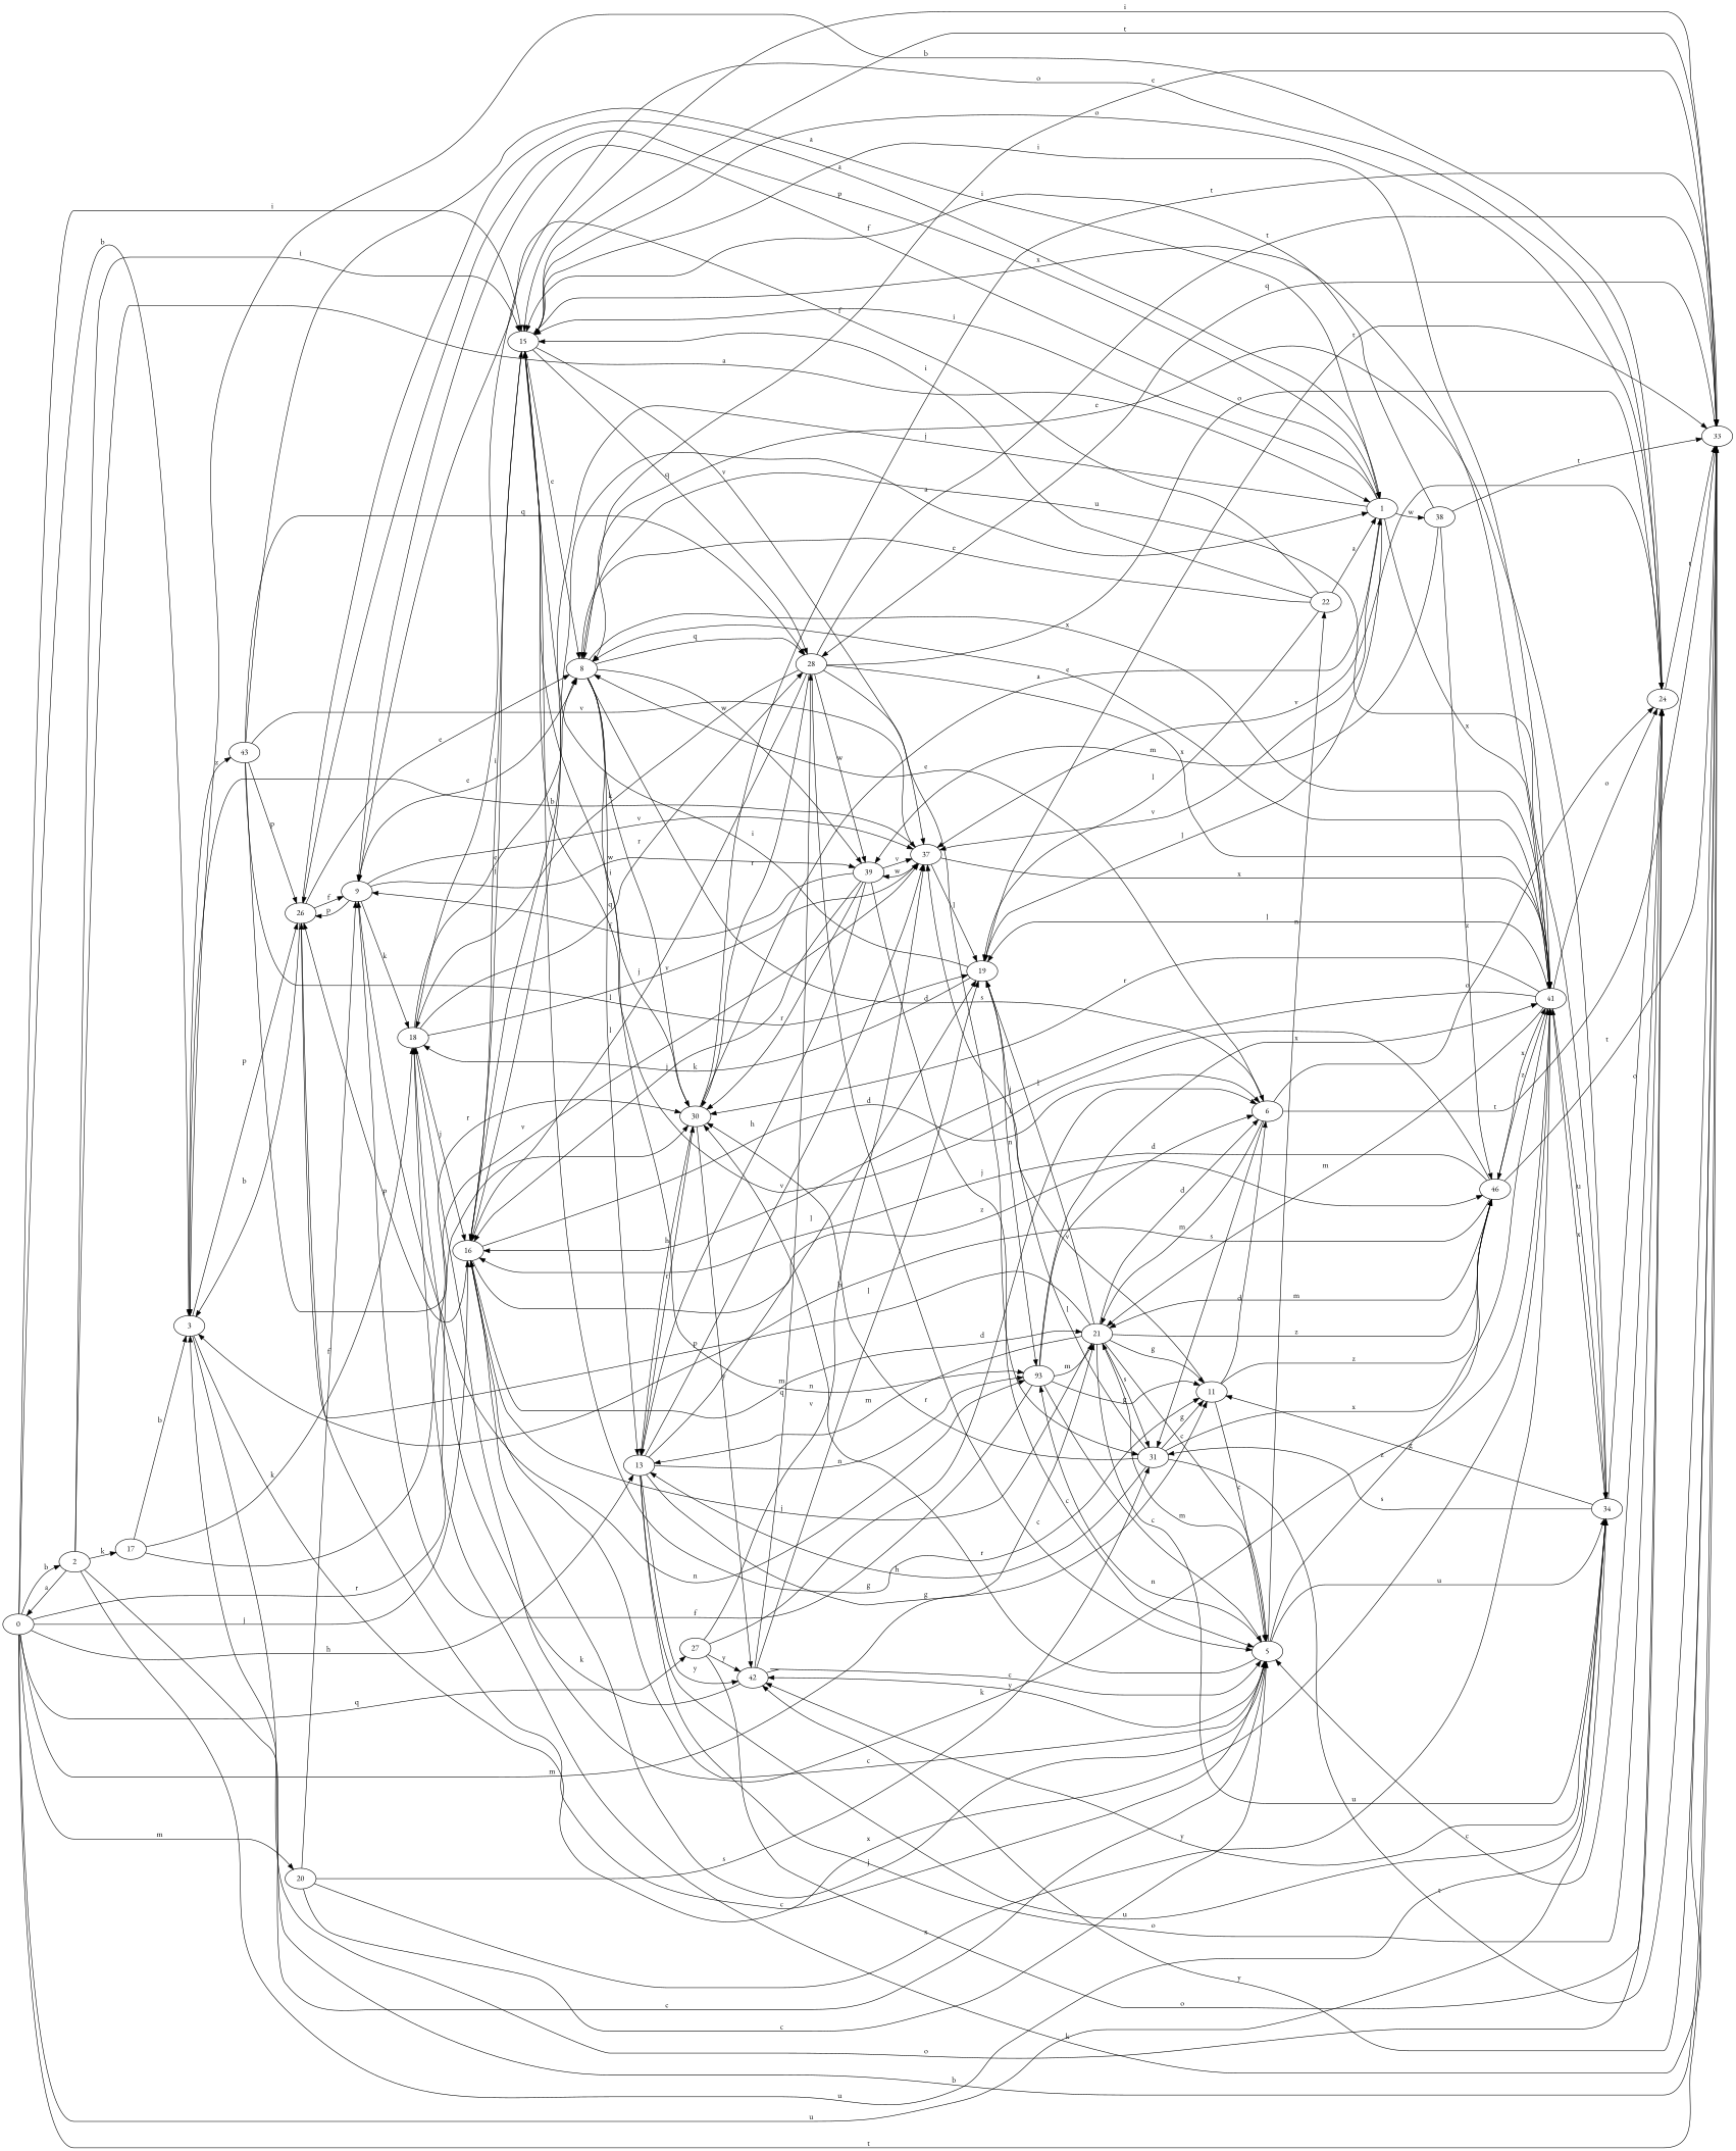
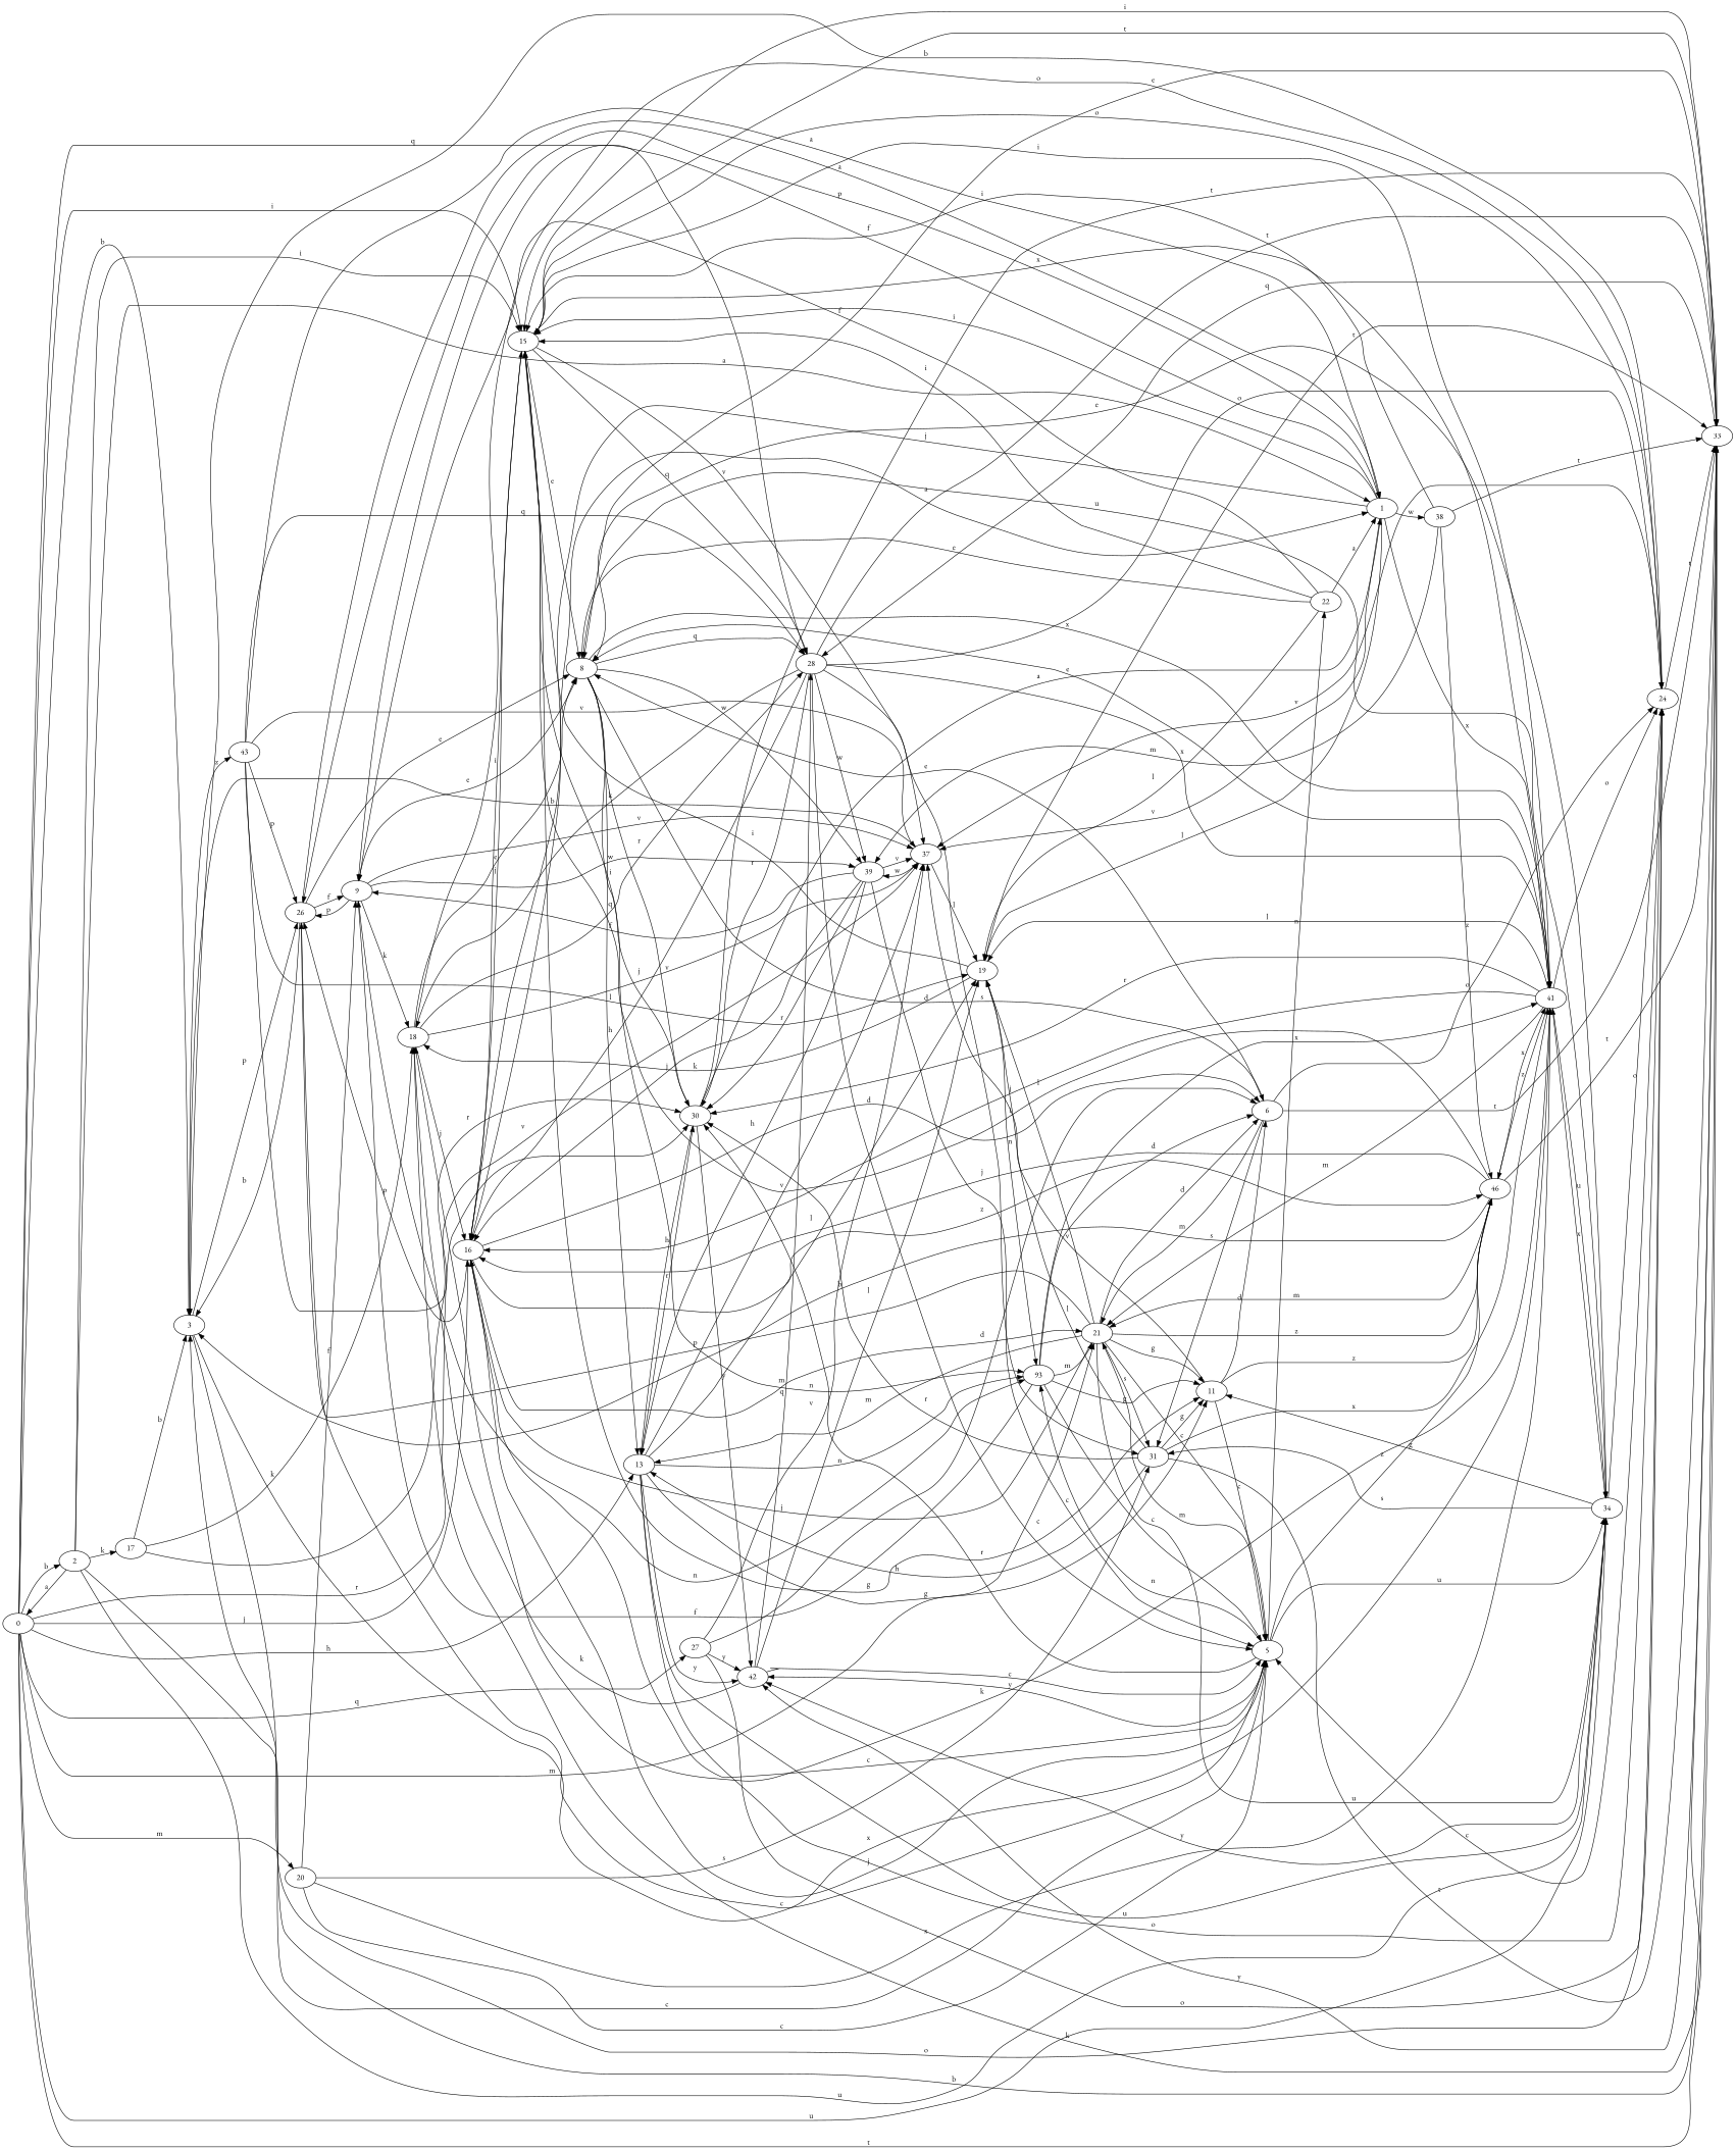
  strict digraph {
    fontname="EB Garamond"
    rankdir=LR
    node [fontname="EB Garamond"]
    edge [fontname="EB Garamond"]
    0
    2
    3
    13
    15
    16
    20
    21
    27
    28
    30
    33
    34
    1
    5
    17
    26
    41
    24
    43
    19
    37
    n23 [label=93]
    42
    11
    8
    46
    6
    9
    31
    39
    18
    38
    22
    0 -> 2 [label=b]
    0 -> 3 [label=b]
    0 -> 13 [label=h]
    0 -> 15 [label=i]
    0 -> 16 [label=j]
    0 -> 20 [label=m]
    0 -> 21 [label=m]
    0 -> 27 [label=q]
+   0 -> 28 [label=q]
    0 -> 30 [label=r]
    0 -> 33 [label=t]
    0 -> 34 [label=u]
    2 -> 0 [label=a]
    2 -> 15 [label=i]
    2 -> 34 [label=u]
    2 -> 1 [label=a]
    2 -> 5 [label=c]
    2 -> 17 [label=k]
    3 -> 26 [label=p]
    3 -> 41 [label=x]
    3 -> 24 [label=o]
    3 -> 43 [label=z]
    13 -> 30 [label=r]
    13 -> 34 [label=u]
    13 -> 24 [label=o]
    13 -> 19 [label=l]
    13 -> 37 [label=v]
    13 -> n23 [label=n]
    13 -> 42 [label=y]
    13 -> 11 [label=g]
    15 -> 16 [label=j]
    15 -> 28 [label=q]
    15 -> 33 [label=t]
    15 -> 41 [label=x]
    15 -> 24 [label=o]
    15 -> 37 [label=v]
    15 -> 11 [label=g]
    15 -> 8 [label=e]
    16 -> 15 [label=i]
    16 -> 21 [label=m]
    16 -> 1 [label=a]
    16 -> 5 [label=c]
    16 -> 26 [label=p]
    16 -> 46 [label=z]
    16 -> 6 [label=d]
    20 -> 5 [label=c]
    20 -> 41 [label=x]
    20 -> 9 [label=f]
    20 -> 31 [label=s]
    21 -> 13 [label=m]
    21 -> 16 [label=j]
    21 -> 34 [label=u]
    21 -> 5 [label=c]
    21 -> 26 [label=p]
    21 -> 19 [label=l]
    21 -> 11 [label=g]
    21 -> 46 [label=z]
    21 -> 6 [label=d]
    21 -> 31 [label=s]
    27 -> 24 [label=o]
    27 -> 37 [label=v]
    27 -> 42 [label=y]
    27 -> 6 [label=d]
    28 -> 16 [label=j]
    28 -> 30 [label=r]
    28 -> 33 [label=t]
    28 -> 5 [label=c]
    28 -> 41 [label=x]
    28 -> 24 [label=o]
    28 -> 31 [label=s]
    28 -> 39 [label=w]
    28 -> 18 [label=k]
    30 -> 13 [label=h]
    30 -> 15 [label=i]
    30 -> 33 [label=t]
    30 -> 1 [label=a]
    30 -> 42 [label=y]
    33 -> 3 [label=b]
    33 -> 15 [label=i]
    33 -> 28 [label=q]
    33 -> 42 [label=y]
    33 -> 8 [label=e]
    33 -> 18 [label=k]
    34 -> 41 [label=x]
    34 -> 24 [label=o]
    34 -> 42 [label=y]
    34 -> 11 [label=g]
    34 -> 8 [label=e]
    34 -> 31 [label=s]
    1 -> 15 [label=i]
    1 -> 16 [label=j]
    1 -> 26 [label=p]
    1 -> 41 [label=x]
    1 -> 19 [label=l]
    1 -> 37 [label=v]
    1 -> 9 [label=f]
    1 -> 38 [label=w]
    5 -> 16 [label=j]
    5 -> 21 [label=m]
    5 -> 30 [label=r]
    5 -> 34 [label=u]
    5 -> n23 [label=n]
    5 -> 42 [label=y]
    5 -> 46 [label=z]
    5 -> 22 [label=n]
    17 -> 3 [label=b]
    17 -> 37 [label=v]
    17 -> 18 [label=k]
    26 -> 3 [label=b]
    26 -> 1 [label=a]
    26 -> 5 [label=c]
    26 -> 8 [label=e]
    26 -> 9 [label=f]
    41 -> 15 [label=i]
    41 -> 16 [label=j]
    41 -> 21 [label=m]
    41 -> 30 [label=r]
    41 -> 34 [label=u]
    41 -> 24 [label=o]
    41 -> 19 [label=l]
    41 -> 8 [label=e]
    41 -> 46 [label=z]
    41 -> 18 [label=k]
    24 -> 3 [label=b]
    24 -> 33 [label=t]
    24 -> 5 [label=c]
    24 -> 37 [label=v]
    43 -> 28 [label=q]
    43 -> 30 [label=r]
    43 -> 1 [label=a]
    43 -> 26 [label=p]
    43 -> 19 [label=l]
    43 -> 37 [label=v]
    19 -> 15 [label=i]
    19 -> 33 [label=t]
    19 -> n23 [label=n]
    19 -> 18 [label=k]
    37 -> 3 [label=b]
-   37 -> 41 [label=x]
    37 -> 19 [label=l]
    37 -> 39 [label=w]
    n23 -> 21 [label=m]
    n23 -> 5 [label=c]
    n23 -> 41 [label=x]
    n23 -> 11 [label=g]
    n23 -> 6 [label=d]
    n23 -> 9 [label=f]
    42 -> 28 [label=q]
    42 -> 5 [label=c]
    42 -> 19 [label=l]
    42 -> 18 [label=k]
    11 -> 5 [label=c]
    11 -> 37 [label=v]
    11 -> 46 [label=z]
    11 -> 6 [label=d]
-   8 -> 13 [label=l]
+   8 -> 13 [label=h]
    8 -> 28 [label=q]
    8 -> 30 [label=r]
    8 -> 34 [label=u]
    8 -> 41 [label=x]
    8 -> n23 [label=n]
    8 -> 6 [label=d]
    8 -> 39 [label=w]
    46 -> 3 [label=b]
    46 -> 15 [label=i]
    46 -> 16 [label=j]
    46 -> 21 [label=m]
    46 -> 33 [label=t]
    46 -> 41 [label=x]
    6 -> 21 [label=m]
    6 -> 33 [label=t]
    6 -> 24 [label=o]
    6 -> 8 [label=e]
    6 -> 31 [label=s]
    9 -> 26 [label=p]
    9 -> 37 [label=v]
    9 -> n23 [label=n]
    9 -> 8 [label=e]
    9 -> 39 [label=w]
    9 -> 18 [label=k]
    31 -> 13 [label=h]
    31 -> 30 [label=r]
    31 -> 33 [label=t]
    31 -> 41 [label=x]
    31 -> 19 [label=l]
    31 -> 11 [label=g]
    39 -> 13 [label=h]
    39 -> 16 [label=j]
    39 -> 30 [label=r]
    39 -> 5 [label=c]
    39 -> 37 [label=v]
    39 -> 9 [label=f]
    18 -> 16 [label=j]
    18 -> 28 [label=q]
    18 -> 24 [label=o]
    18 -> 37 [label=v]
    18 -> 8 [label=e]
    38 -> 15 [label=i]
    38 -> 33 [label=t]
    38 -> 46 [label=z]
    38 -> 39 [label=m]
    22 -> 15 [label=i]
    22 -> 1 [label=a]
    22 -> 19 [label=l]
    22 -> 8 [label=e]
    22 -> 9 [label=f]
  }
